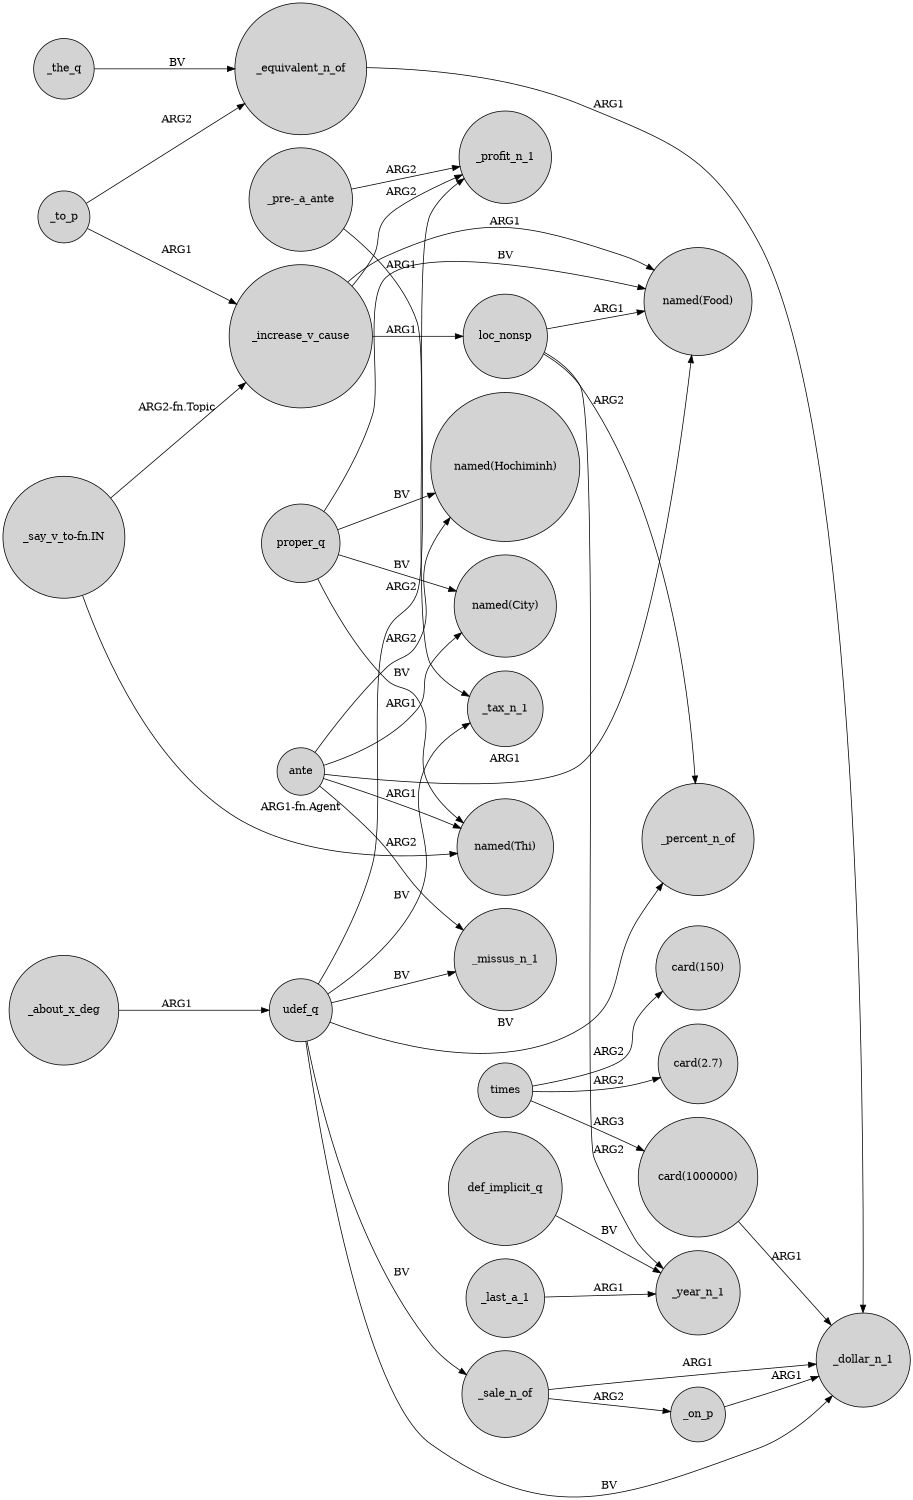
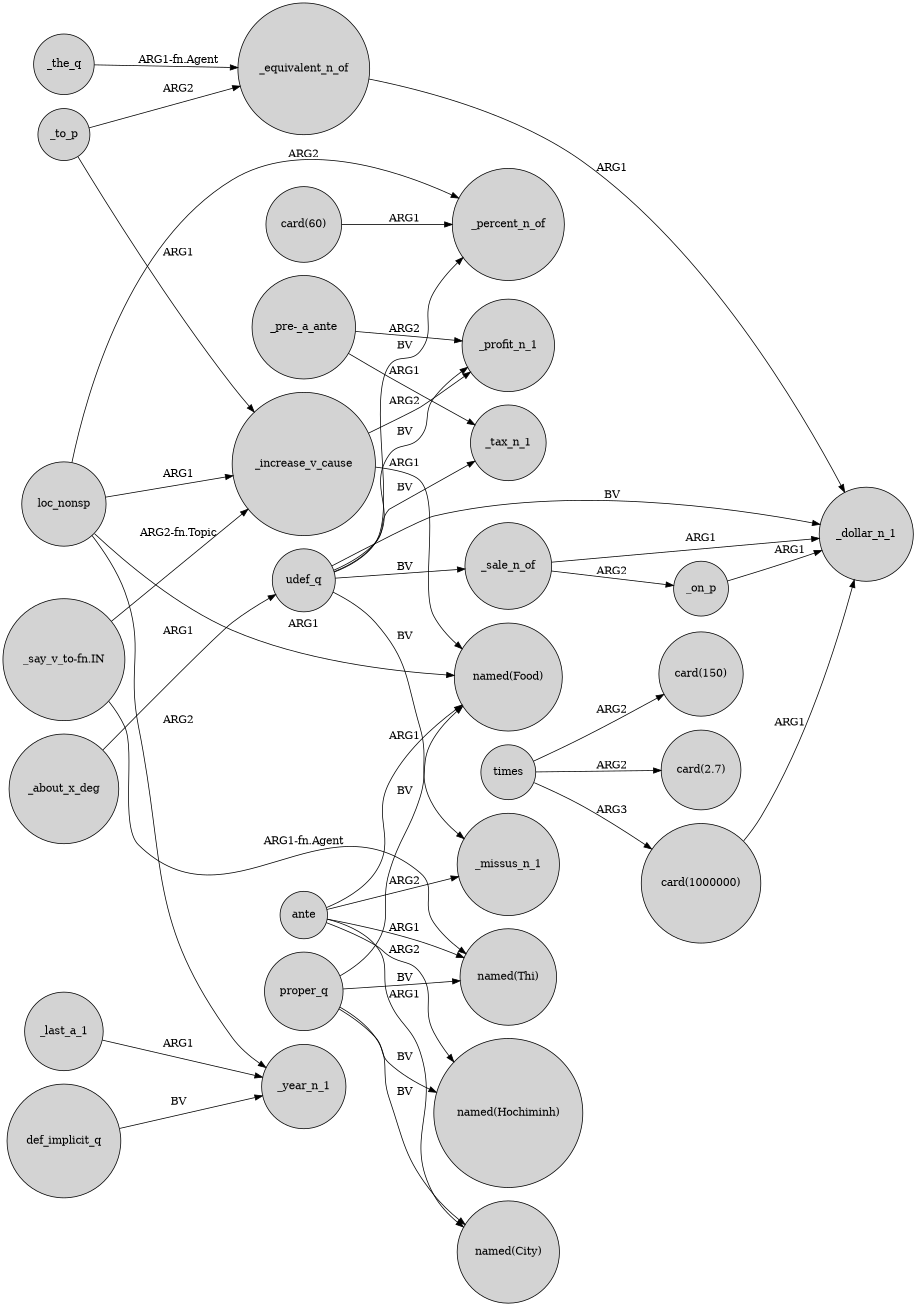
  digraph {
    rankdir=LR
    node [shape=circle style=filled]
    n1 [label=ante]
    "named(Food)"
    _missus_n_1
    "named(Thi)"
    "named(Hochiminh)"
    "named(City)"
    "card(1000000)"
    _dollar_n_1
    def_implicit_q
    _year_n_1
+   "card(60)"
    _percent_n_of
    _to_p
    _increase_v_cause
    _equivalent_n_of
    _profit_n_1
    loc_nonsp
    _on_p
    _sale_n_of
    "_say_v_to-fn.IN"
    proper_q
    "_pre-_a_ante"
    _tax_n_1
    udef_q
    _about_x_deg
    times
    "card(150)"
    "card(2.7)"
    _last_a_1
    _the_q
    n1 -> "named(Food)" [label=ARG1]
    n1 -> _missus_n_1 [label=ARG2]
    n1 -> "named(Thi)" [label=ARG1]
    n1 -> "named(Hochiminh)" [label=ARG2]
    n1 -> "named(City)" [label=ARG1]
    "card(1000000)" -> _dollar_n_1 [label=ARG1]
    def_implicit_q -> _year_n_1 [label=BV]
+   "card(60)" -> _percent_n_of [label=ARG1]
    _to_p -> _increase_v_cause [label=ARG1]
    _to_p -> _equivalent_n_of [label=ARG2]
    _increase_v_cause -> "named(Food)" [label=ARG1]
    _increase_v_cause -> _profit_n_1 [label=ARG2]
    _equivalent_n_of -> _dollar_n_1 [label=ARG1]
    loc_nonsp -> "named(Food)" [label=ARG1]
    loc_nonsp -> _year_n_1 [label=ARG2]
    loc_nonsp -> _percent_n_of [label=ARG2]
-   _increase_v_cause -> loc_nonsp [label=ARG1]
+   loc_nonsp -> _increase_v_cause [label=ARG1]
    _on_p -> _dollar_n_1 [label=ARG1]
    _sale_n_of -> _dollar_n_1 [label=ARG1]
    _sale_n_of -> _on_p [label=ARG2]
    "_say_v_to-fn.IN" -> "named(Thi)" [label="ARG1-fn.Agent"]
    "_say_v_to-fn.IN" -> _increase_v_cause [label="ARG2-fn.Topic"]
    proper_q -> "named(Food)" [label=BV]
    proper_q -> "named(Thi)" [label=BV]
    proper_q -> "named(Hochiminh)" [label=BV]
    proper_q -> "named(City)" [label=BV]
    "_pre-_a_ante" -> _profit_n_1 [label=ARG2]
    "_pre-_a_ante" -> _tax_n_1 [label=ARG1]
    udef_q -> _missus_n_1 [label=BV]
    udef_q -> _dollar_n_1 [label=BV]
    udef_q -> _percent_n_of [label=BV]
-   udef_q -> _profit_n_1 [label=ARG2]
+   udef_q -> _profit_n_1 [label=BV]
    udef_q -> _sale_n_of [label=BV]
    udef_q -> _tax_n_1 [label=BV]
    _about_x_deg -> udef_q [label=ARG1]
    times -> "card(1000000)" [label=ARG3]
    times -> "card(150)" [label=ARG2]
    times -> "card(2.7)" [label=ARG2]
    _last_a_1 -> _year_n_1 [label=ARG1]
-   _the_q -> _equivalent_n_of [label=BV]
+   _the_q -> _equivalent_n_of [label="ARG1-fn.Agent"]
  }
